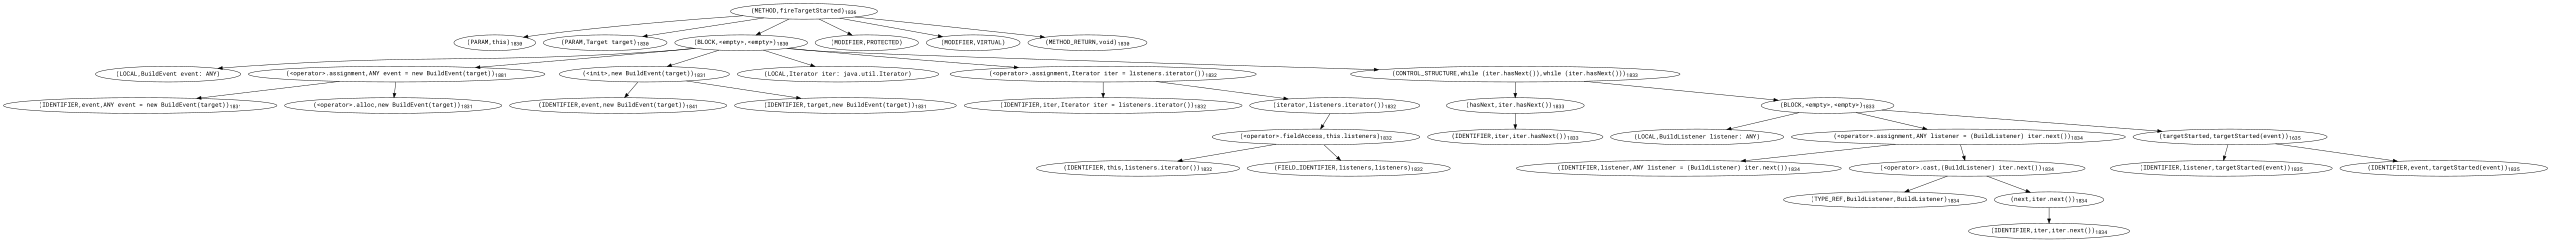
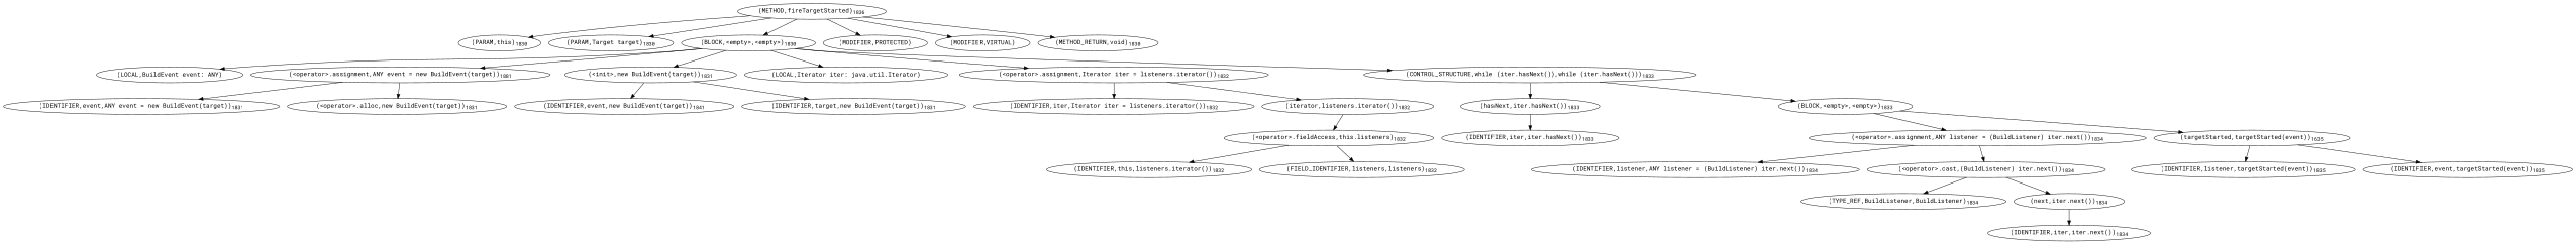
  digraph {
    fontname="Roboto Mono"
    node [fontname="Roboto Mono"]
    edge [fontname="Roboto Mono"]
    n1 [label=<(METHOD,fireTargetStarted)<SUB>1836</SUB>>]
    n2 [label=<(PARAM,this)<SUB>1830</SUB>>]
    n3 [label=<(PARAM,Target target)<SUB>1830</SUB>>]
    n4 [label=<(BLOCK,&lt;empty&gt;,&lt;empty&gt;)<SUB>1830</SUB>>]
    n5 [label=<(MODIFIER,PROTECTED)>]
    n6 [label=<(MODIFIER,VIRTUAL)>]
    n7 [label=<(METHOD_RETURN,void)<SUB>1830</SUB>>]
    n8 [label=<(LOCAL,BuildEvent event: ANY)>]
    n9 [label=<(&lt;operator&gt;.assignment,ANY event = new BuildEvent(target))<SUB>1881</SUB>>]
    n10 [label=<(&lt;init&gt;,new BuildEvent(target))<SUB>1831</SUB>>]
    n11 [label=<(LOCAL,Iterator iter: java.util.Iterator)>]
    n12 [label=<(&lt;operator&gt;.assignment,Iterator iter = listeners.iterator())<SUB>1832</SUB>>]
    n13 [label=<(CONTROL_STRUCTURE,while (iter.hasNext()),while (iter.hasNext()))<SUB>1833</SUB>>]
    n14 [label=<(IDENTIFIER,event,ANY event = new BuildEvent(target))<SUB>1831</SUB>>]
    n15 [label=<(&lt;operator&gt;.alloc,new BuildEvent(target))<SUB>1831</SUB>>]
    n16 [label=<(IDENTIFIER,event,new BuildEvent(target))<SUB>1841</SUB>>]
    n17 [label=<(IDENTIFIER,target,new BuildEvent(target))<SUB>1831</SUB>>]
    n18 [label=<(IDENTIFIER,iter,Iterator iter = listeners.iterator())<SUB>1832</SUB>>]
    n19 [label=<(iterator,listeners.iterator())<SUB>1832</SUB>>]
    n20 [label=<(hasNext,iter.hasNext())<SUB>1833</SUB>>]
    n21 [label=<(BLOCK,&lt;empty&gt;,&lt;empty&gt;)<SUB>1833</SUB>>]
    n22 [label=<(&lt;operator&gt;.fieldAccess,this.listeners)<SUB>1832</SUB>>]
    n23 [label=<(IDENTIFIER,this,listeners.iterator())<SUB>1832</SUB>>]
    n24 [label=<(FIELD_IDENTIFIER,listeners,listeners)<SUB>1832</SUB>>]
    n25 [label=<(IDENTIFIER,iter,iter.hasNext())<SUB>1833</SUB>>]
-   n26 [label=<(LOCAL,BuildListener listener: ANY)>]
    n27 [label=<(&lt;operator&gt;.assignment,ANY listener = (BuildListener) iter.next())<SUB>1834</SUB>>]
    n28 [label=<(targetStarted,targetStarted(event))<SUB>1635</SUB>>]
    n29 [label=<(IDENTIFIER,listener,ANY listener = (BuildListener) iter.next())<SUB>1834</SUB>>]
    n30 [label=<(&lt;operator&gt;.cast,(BuildListener) iter.next())<SUB>1834</SUB>>]
    n31 [label=<(IDENTIFIER,listener,targetStarted(event))<SUB>1835</SUB>>]
    n32 [label=<(IDENTIFIER,event,targetStarted(event))<SUB>1835</SUB>>]
    n33 [label=<(TYPE_REF,BuildListener,BuildListener)<SUB>1834</SUB>>]
    n34 [label=<(next,iter.next())<SUB>1834</SUB>>]
    n35 [label=<(IDENTIFIER,iter,iter.next())<SUB>1834</SUB>>]
    n1 -> n2
    n1 -> n3
    n1 -> n4
    n1 -> n5
    n1 -> n6
    n1 -> n7
    n4 -> n8
    n4 -> n9
    n4 -> n10
    n4 -> n11
    n4 -> n12
    n4 -> n13
    n9 -> n14
    n9 -> n15
    n10 -> n16
    n10 -> n17
    n12 -> n18
    n12 -> n19
    n13 -> n20
    n13 -> n21
    n19 -> n22
    n20 -> n25
-   n21 -> n26
    n21 -> n27
    n21 -> n28
    n22 -> n23
    n22 -> n24
    n27 -> n29
    n27 -> n30
    n28 -> n31
    n28 -> n32
    n30 -> n33
    n30 -> n34
    n34 -> n35
  }
